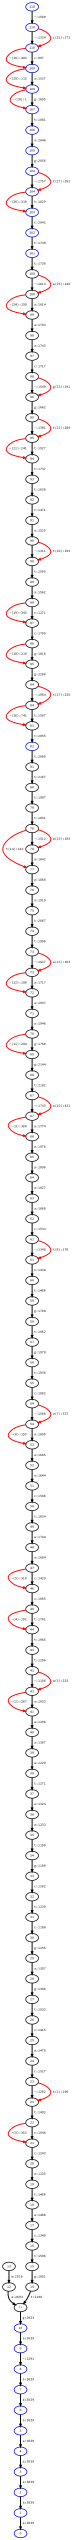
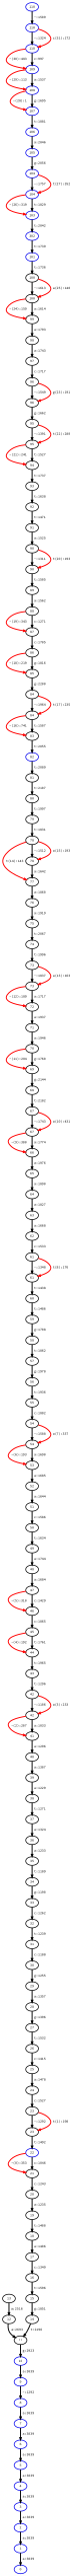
  digraph {
    fontname="Source Code Pro"
    node [color=black fontname="Source Code Pro" penwidth=3]
    edge [color=black fontname="Source Code Pro" penwidth=4 weight=10]
    n1 [color=blue2 label=0]
    n2 [color=blue2 label=1]
    n3 [color=blue2 label=2]
    n4 [color=blue2 label=3]
    n5 [color=blue2 label=4]
    n6 [color=blue2 label=5]
    n7 [color=blue2 label=6]
    n8 [color=blue2 label=7]
    n9 [color=blue2 label=8]
    n10 [color=blue2 label=9]
    n11 [color=blue2 label=10]
    n12 [label=11]
    n13 [label=12]
    n14 [label=13]
    n15 [label=14]
    n16 [label=15]
    n17 [label=16]
    n18 [label=17]
    n19 [label=18]
    n20 [label=19]
    n21 [label=20]
    n22 [label=21]
-   n23 [label=22]
+   n23 [color=blue2 label=22]
    n24 [label=23]
    n25 [label=23]
    n26 [label=24]
    n27 [label=25]
    n28 [label=26]
    n29 [label=27]
    n30 [label=28]
    n31 [label=29]
    n32 [label=30]
    n33 [label=31]
    n34 [label=32]
    n35 [label=33]
    n36 [label=34]
    n37 [label=35]
    n38 [label=36]
    n39 [label=37]
    n40 [label=38]
    n41 [label=39]
    n42 [label=40]
    n43 [label=41]
    n44 [label=42]
    n45 [label=42]
    n46 [label=43]
    n47 [label=44]
    n48 [label=45]
    n49 [label=46]
    n50 [label=47]
    n51 [label=48]
    n52 [label=49]
    n53 [label=50]
    n54 [label=51]
    n55 [label=52]
    n56 [label=53]
    n57 [label=54]
    n58 [label=54]
    n59 [label=55]
    n60 [label=56]
    n61 [label=57]
    n62 [label=58]
    n63 [label=59]
    n64 [label=60]
    n65 [label=61]
    n66 [label=61]
    n67 [label=62]
    n68 [label=63]
    n69 [label=64]
    n70 [label=65]
    n71 [label=66]
    n72 [label=67]
    n73 [label=67]
    n74 [label=68]
    n75 [label=69]
    n76 [label=70]
    n77 [label=71]
    n78 [label=72]
    n79 [label=73]
    n80 [label=73]
    n81 [label=74]
    n82 [label=75]
    n83 [label=76]
    n84 [label=77]
    n85 [label=78]
    n86 [label=78]
    n87 [label=79]
    n88 [label=80]
    n89 [label=81]
    n90 [color=blue2 label=82]
    n91 [label=83]
    n92 [label=84]
    n93 [label=84]
    n94 [label=85]
    n95 [label=86]
    n96 [label=87]
    n97 [label=88]
    n98 [label=89]
    n99 [label=90]
    n100 [label=90]
    n101 [label=91]
    n102 [label=92]
    n103 [label=93]
    n104 [label=94]
    n105 [label=95]
    n106 [label=95]
    n107 [label=96]
    n108 [label=96]
    n109 [label=97]
    n110 [label=98]
    n111 [label=99]
    n112 [label=100]
    n113 [label=100]
    n114 [color=blue2 label=101]
    n115 [color=blue2 label=302]
    n116 [color=blue2 label=103]
    n117 [color=blue2 label=104]
    n118 [color=blue2 label=104]
    n119 [color=blue2 label=105]
    n120 [color=blue2 label=106]
    n121 [color=blue2 label=107]
    n122 [color=blue2 label=108]
    n123 [color=blue2 label=109]
    n124 [color=blue2 label=110]
    n125 [color=blue2 label=110]
    n126 [color=blue2 label=110]
    n2 -> n1 [label=" a:3039  "]
    n3 -> n2 [label=" a:3039  "]
    n4 -> n3 [label=" a:3039  "]
    n5 -> n4 [label=" a:3039  "]
    n6 -> n5 [label=" a:3039  "]
    n7 -> n6 [label=" a:3039  "]
    n8 -> n7 [label=" a:3039  "]
    n9 -> n8 [label=" a:3039  "]
    n10 -> n9 [label=" -:1292  "]
    n11 -> n10 [label=" a:3039  "]
    n12 -> n11 [label=" g:2923  "]
    n13 -> n12 [label=" a:2693  "]
    n14 -> n13 [label=" a:2516  "]
    n15 -> n12 [label=" t:2196  "]
    n16 -> n15 [label=" g:1851  "]
    n17 -> n16 [label=" t:1596  "]
    n18 -> n17 [label=" c:1349  "]
    n19 -> n18 [label=" a:1406  "]
    n20 -> n19 [label=" t:1400  "]
    n21 -> n20 [label=" a:1235  "]
    n22 -> n21 [label=" c:1243  "]
    n23 -> n22 [color=red label=" -(0):353" weight=1]
    n23 -> n22 [label=" c:1046  "]
    n24 -> n23 [label=" t:1492  "]
    n25 -> n24 [label=" -:1292  "]
    n25 -> n24 [color=red label=" t(1):198" weight=1]
    n26 -> n25 [label=" c:1527  "]
    n27 -> n26 [label=" a:1478  "]
    n28 -> n27 [label=" c:1415  "]
    n29 -> n28 [label=" t:1532  "]
    n30 -> n29 [label=" g:1396  "]
    n31 -> n30 [label=" a:1357  "]
    n32 -> n31 [label=" g:1255  "]
    n33 -> n32 [label=" c:1188  "]
    n34 -> n33 [label=" t:1239  "]
    n35 -> n34 [label=" c:1262  "]
    n36 -> n35 [label=" g:1190  "]
    n37 -> n36 [label=" t:1189  "]
    n38 -> n37 [label=" a:1233  "]
    n39 -> n38 [label=" a:1324  "]
    n40 -> n39 [label=" t:1271  "]
    n41 -> n40 [label=" a:1229  "]
    n42 -> n41 [label=" a:1307  "]
    n43 -> n42 [label=" a:1296  "]
    n44 -> n43 [color=red label=" -(2):207" weight=1]
    n44 -> n43 [label=" a:1033  "]
    n45 -> n44 [label=" -:1106  "]
    n45 -> n44 [color=red label=" a(3):233" weight=1]
    n46 -> n45 [label=" t:1296  "]
    n47 -> n46 [label=" t:1965  "]
    n48 -> n47 [color=red label=" -(4):192" weight=1]
    n48 -> n47 [label=" t:1761  "]
    n49 -> n48 [label=" c:1865  "]
    n50 -> n49 [color=red label=" -(5):310" weight=1]
    n50 -> n49 [label=" c:1429  "]
    n51 -> n50 [label=" a:1684  "]
    n52 -> n51 [label=" a:1744  "]
    n53 -> n52 [label=" t:1634  "]
    n54 -> n53 [label=" c:1586  "]
    n55 -> n54 [label=" a:1644  "]
    n56 -> n55 [label=" a:1685  "]
    n57 -> n56 [color=red label=" -(6):193" weight=1]
    n57 -> n56 [label=" a:1690  "]
    n58 -> n57 [label=" -:1588  "]
    n58 -> n57 [color=red label=" a(7):337" weight=1]
    n59 -> n58 [label=" c:1882  "]
    n60 -> n59 [label=" t:1936  "]
    n61 -> n60 [label=" g:1978  "]
    n62 -> n61 [label=" t:1862  "]
    n63 -> n62 [label=" g:1708  "]
    n64 -> n63 [label=" t:1486  "]
    n65 -> n64 [label=" t:1438  "]
    n66 -> n65 [label=" -:1348  "]
    n66 -> n65 [color=red label=" t(8):176" weight=1]
    n67 -> n66 [label=" c:1533  "]
    n68 -> n67 [label=" a:1668  "]
    n69 -> n68 [label=" a:1827  "]
    n70 -> n69 [label=" a:1890  "]
    n71 -> n70 [label=" a:1976  "]
    n72 -> n71 [color=red label=" -(9):380" weight=1]
    n72 -> n71 [label=" a:1774  "]
    n73 -> n72 [label=" -:1743  "]
    n73 -> n72 [color=red label=" a(10):431" weight=1]
    n74 -> n73 [label=" t:2182  "]
    n75 -> n74 [label=" g:2144  "]
    n76 -> n75 [color=red label=" -(11):204" weight=1]
    n76 -> n75 [label=" g:1760  "]
    n77 -> n76 [label=" a:1946  "]
    n78 -> n77 [label=" a:1937  "]
    n79 -> n78 [color=red label=" -(12):189" weight=1]
    n79 -> n78 [label=" a:1717  "]
    n80 -> n79 [label=" -:1837  "]
    n80 -> n79 [color=red label=" a(13):163" weight=1]
    n81 -> n80 [label=" t:1996  "]
    n82 -> n81 [label=" t:2067  "]
    n83 -> n82 [label=" a:1919  "]
    n84 -> n83 [label=" a:1860  "]
    n85 -> n84 [label=" a:1642  "]
    n86 -> n84 [color=red label=" t(14):143" weight=1]
    n86 -> n85 [label=" -:1512  "]
    n86 -> n85 [color=red label=" a(15):193" weight=1]
    n87 -> n86 [label=" t:1831  "]
    n88 -> n87 [label=" t:1997  "]
    n89 -> n88 [label=" t:2107  "]
    n90 -> n89 [label=" t:2089  "]
    n91 -> n90 [label=" t:2055  "]
    n92 -> n91 [color=red label=" -(16):741" weight=1]
    n92 -> n91 [label=" t:1507  "]
    n93 -> n92 [label=" -:1964  "]
    n93 -> n92 [color=red label=" t(17):235" weight=1]
    n94 -> n93 [label=" g:2200  "]
    n95 -> n94 [color=red label=" -(18):219" weight=1]
    n95 -> n94 [label=" g:1816  "]
    n96 -> n95 [label=" c:1705  "]
    n97 -> n96 [color=red label=" -(19):343" weight=1]
    n97 -> n96 [label=" c:1271  "]
    n98 -> n97 [label=" a:1562  "]
    n99 -> n98 [label=" t:1505  "]
    n100 -> n99 [label=" -:1311  "]
    n100 -> n99 [color=red label=" t(20):193" weight=1]
    n101 -> n100 [label=" a:1525  "]
    n102 -> n101 [label=" t:1471  "]
    n103 -> n102 [label=" t:1638  "]
    n104 -> n103 [label=" t:1737  "]
    n105 -> n104 [color=red label=" -(21):241" weight=1]
    n105 -> n104 [label=" t:1527  "]
    n106 -> n105 [label=" -:1391  "]
    n106 -> n105 [color=red label=" t(22):280" weight=1]
    n107 -> n106 [label=" g:1662  "]
    n108 -> n107 [label=" -:1549  "]
    n108 -> n107 [color=red label=" g(23):191" weight=1]
    n109 -> n108 [label=" c:1717  "]
    n110 -> n109 [label=" a:1743  "]
    n111 -> n110 [label=" a:1793  "]
    n112 -> n111 [color=red label=" -(24):159" weight=1]
    n112 -> n111 [label=" a:1614  "]
    n113 -> n112 [label=" -:1613  "]
    n113 -> n112 [color=red label=" a(25):140" weight=1]
    n114 -> n113 [label=" t:1736  "]
    n115 -> n114 [label=" t:1739  "]
    n116 -> n115 [label=" t:2042  "]
    n117 -> n116 [color=red label=" -(26):319" weight=1]
    n117 -> n116 [label=" t:1829  "]
    n118 -> n117 [label=" -:1757  "]
    n118 -> n117 [color=red label=" t(27):352" weight=1]
    n119 -> n118 [label=" g:2056  "]
    n120 -> n119 [label=" a:2046  "]
    n121 -> n120 [label=" t:1881  "]
    n122 -> n121 [color=red label=" -(28):1" weight=1]
    n122 -> n121 [label=" g:1695  "]
    n123 -> n122 [color=red label=" -(29):113" weight=1]
    n123 -> n122 [label=" a:1537  "]
    n124 -> n123 [color=red label=" -(30):483" weight=1]
    n124 -> n123 [label=" c:997  "]
    n125 -> n124 [label=" -:1324  "]
    n125 -> n124 [color=red label=" c(31):172" weight=1]
    n126 -> n125 [label=" -:1509  "]
  }
